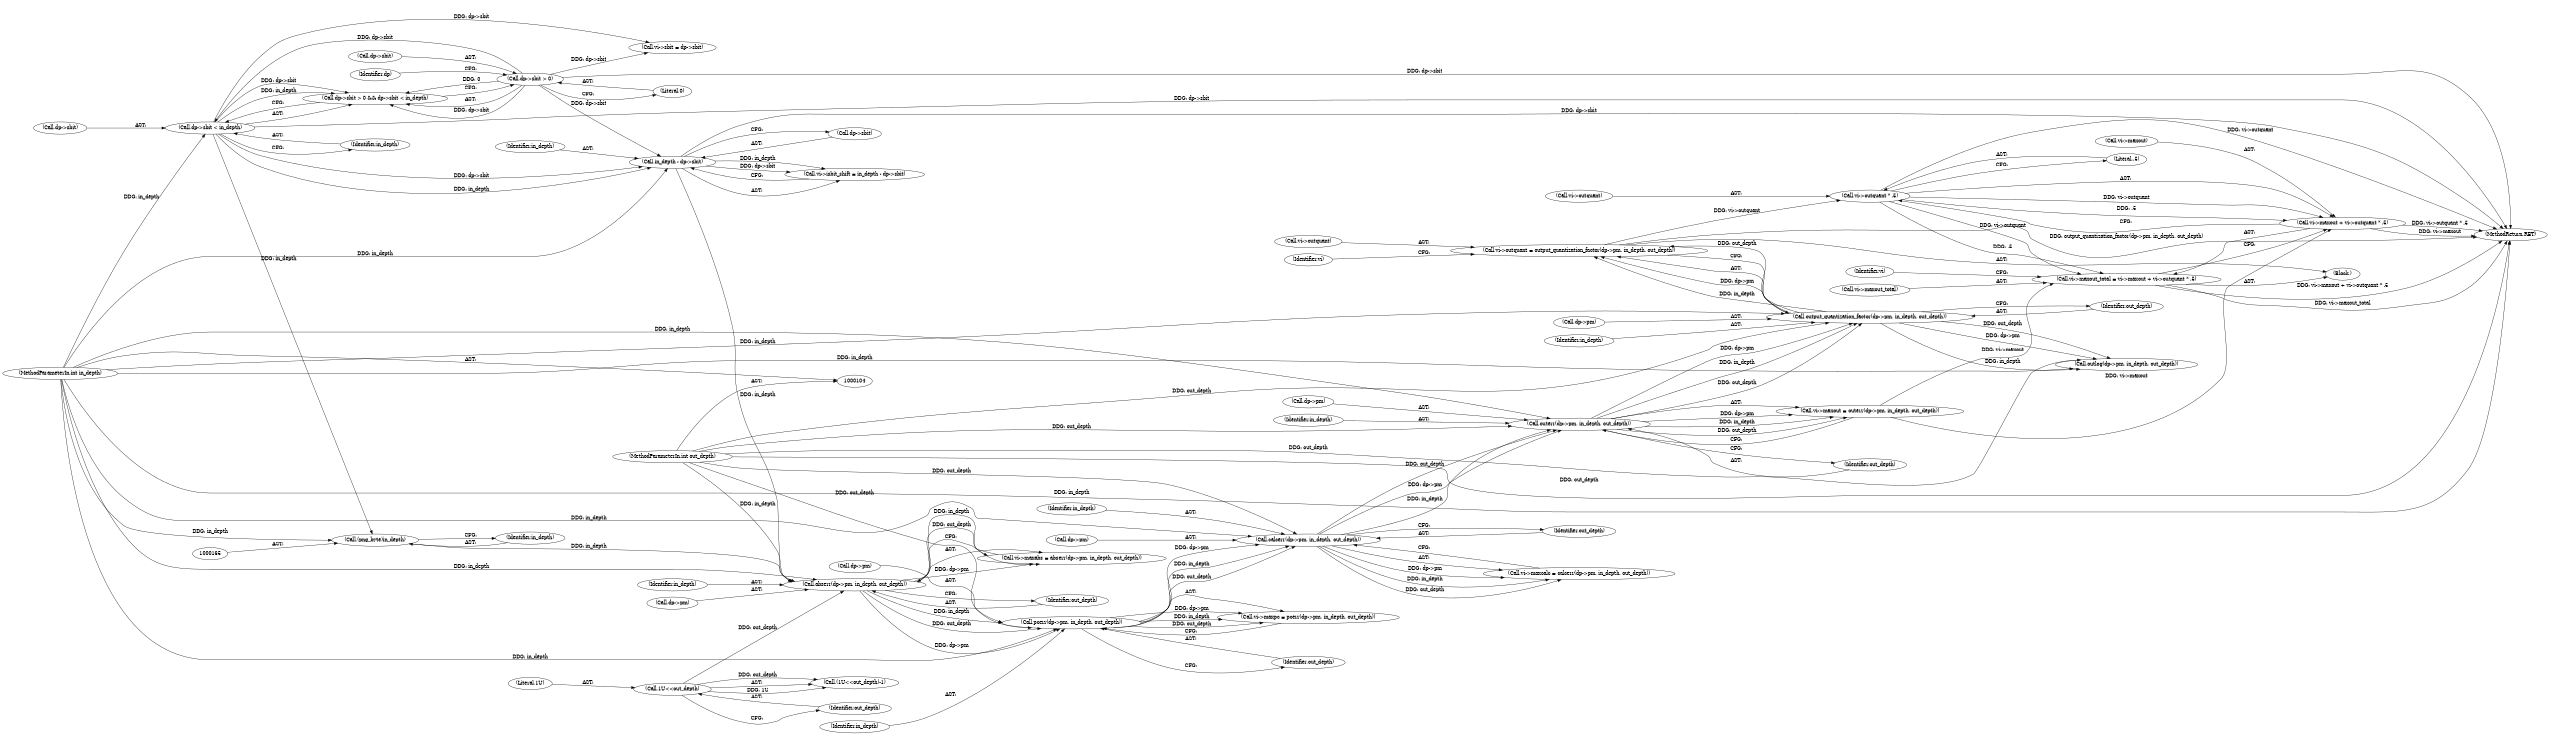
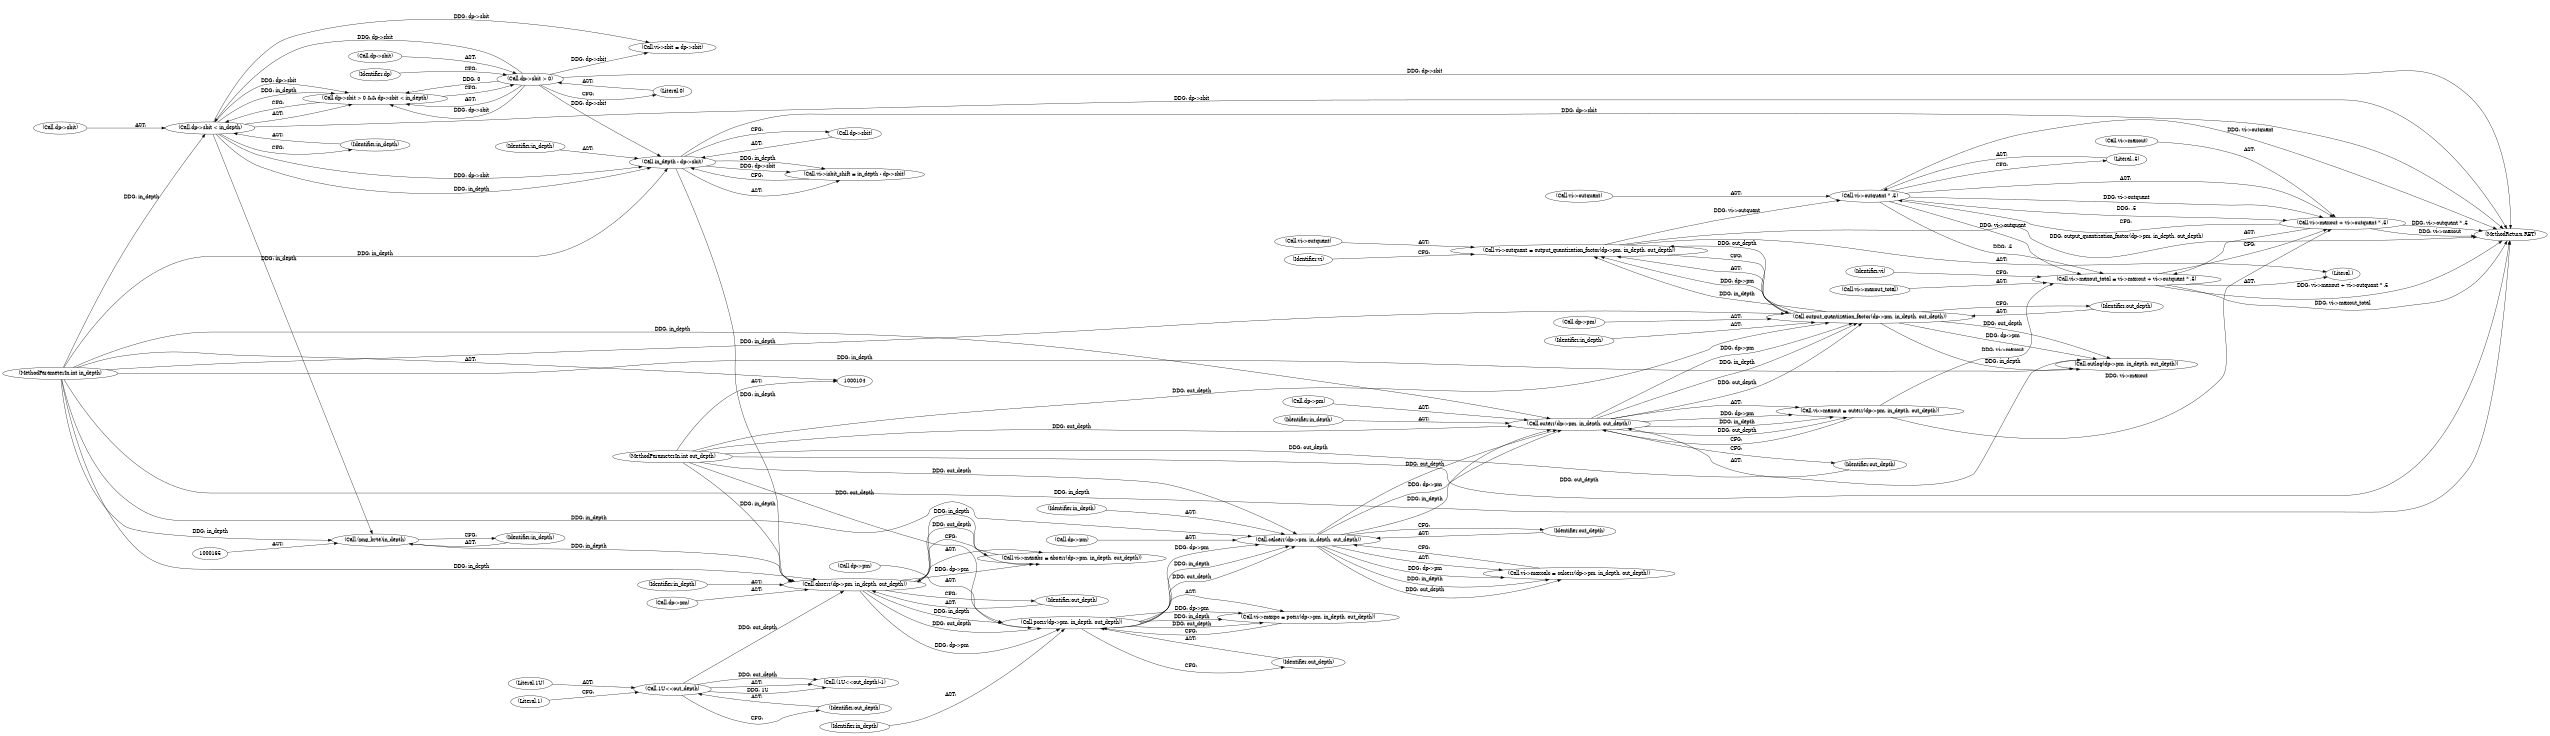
  digraph {
    rankdir=LR
    n1 [label="(Call,vi->outquant = output_quantization_factor(dp->pm, in_depth, out_depth))"]
    n2 [label="(Call,output_quantization_factor(dp->pm, in_depth, out_depth))"]
    n3 [label="(Call,vi->outquant * .5)"]
-   n4 [label="(Block,)"]
+   n4 [label="(Literal,)"]
    n5 [label="(MethodReturn,RET)"]
    n6 [label="(Call,outlog(dp->pm, in_depth, out_depth))"]
    n7 [label="(Identifier,out_depth)"]
    n8 [label="(Call,vi->maxout_total = vi->maxout + vi->outquant * .5)"]
    n9 [label="(Call,vi->maxout + vi->outquant * .5)"]
    n10 [label="(Literal,.5)"]
    n11 [label="(Call,outerr(dp->pm, in_depth, out_depth))"]
    n12 [label="(Call,vi->maxout = outerr(dp->pm, in_depth, out_depth))"]
    n13 [label="(Identifier,out_depth)"]
    n14 [label="(Call,calcerr(dp->pm, in_depth, out_depth))"]
    n15 [label="(Call,vi->maxcalc = calcerr(dp->pm, in_depth, out_depth))"]
    n16 [label="(Identifier,out_depth)"]
    n17 [label="(Call,pcerr(dp->pm, in_depth, out_depth))"]
    n18 [label="(Identifier,out_depth)"]
    n19 [label="(Call,vi->maxpc = pcerr(dp->pm, in_depth, out_depth))"]
    n20 [label="(Call,abserr(dp->pm, in_depth, out_depth))"]
    n21 [label="(Identifier,out_depth)"]
    n22 [label="(Call,vi->maxabs = abserr(dp->pm, in_depth, out_depth))"]
    n23 [label="(Call,(png_byte)in_depth)"]
    n24 [label="(Identifier,in_depth)"]
    n25 [label="(Call,dp->sbit < in_depth)"]
    n26 [label="(Call,in_depth - dp->sbit)"]
    n27 [label="(Call,vi->sbit = dp->sbit)"]
    n28 [label="(Identifier,in_depth)"]
    n29 [label="(Call,dp->sbit > 0 && dp->sbit < in_depth)"]
    n30 [label="(Call,dp->sbit)"]
    n31 [label="(Call,vi->isbit_shift = in_depth - dp->sbit)"]
    n32 [label="(Call,dp->sbit > 0)"]
    n33 [label="(Literal,0)"]
    n34 [label="(MethodParameterIn,int in_depth)"]
    1000104
    n36 [label="(Call,1U<<out_depth)"]
    n37 [label="(Identifier,out_depth)"]
    n38 [label="(Call,(1U<<out_depth)-1)"]
    n39 [label="(MethodParameterIn,int out_depth)"]
    n40 [label="(Identifier,in_depth)"]
    n41 [label="(Call,dp->pm)"]
    n42 [label="(Literal,1U)"]
    n43 [label="(Identifier,in_depth)"]
    n44 [label="(Identifier,in_depth)"]
    n45 [label="(Call,vi->maxout_total)"]
    n46 [label="(Call,dp->sbit)"]
    n47 [label="(Call,vi->maxout)"]
    n48 [label="(Call,dp->pm)"]
    n49 [label="(Call,vi->outquant)"]
    n50 [label="(Call,dp->pm)"]
    n51 [label="(Call,dp->sbit)"]
    n52 [label="(Call,vi->outquant)"]
    n53 [label="(Call,dp->pm)"]
    n54 [label="(Identifier,vi)"]
    n55 [label="(Call,dp->pm)"]
    n56 [label="(Identifier,dp)"]
    n57 [label="(Identifier,in_depth)"]
    n58 [label="(Identifier,vi)"]
    n59 [label="(Identifier,in_depth)"]
+   n60 [label="(Literal,1)"]
    n61 [label="(Identifier,in_depth)"]
    1000165
    n1 -> n2 [label="CFG: "]
    n1 -> n3 [label="DDG: vi->outquant"]
    n1 -> n4 [label="AST: "]
    n1 -> n5 [label="DDG: output_quantization_factor(dp->pm, in_depth, out_depth)"]
    n2 -> n1 [label="AST: "]
    n2 -> n1 [label="DDG: dp->pm"]
    n2 -> n1 [label="DDG: in_depth"]
    n2 -> n1 [label="DDG: out_depth"]
    n2 -> n6 [label="DDG: dp->pm"]
    n2 -> n6 [label="DDG: in_depth"]
    n2 -> n6 [label="DDG: out_depth"]
    n2 -> n7 [label="CFG: "]
    n3 -> n5 [label="DDG: vi->outquant"]
    n3 -> n8 [label="DDG: vi->outquant"]
    n3 -> n8 [label="DDG: .5"]
    n3 -> n9 [label="AST: "]
    n3 -> n9 [label="DDG: vi->outquant"]
    n3 -> n9 [label="DDG: .5"]
    n3 -> n10 [label="CFG: "]
    n7 -> n2 [label="AST: "]
    n8 -> n4 [label="AST: "]
    n8 -> n5 [label="DDG: vi->maxout + vi->outquant * .5"]
    n8 -> n5 [label="DDG: vi->maxout_total"]
    n8 -> n9 [label="CFG: "]
    n9 -> n3 [label="CFG: "]
    n9 -> n5 [label="DDG: vi->maxout"]
    n9 -> n5 [label="DDG: vi->outquant * .5"]
    n9 -> n8 [label="AST: "]
    n10 -> n3 [label="AST: "]
    n11 -> n2 [label="DDG: dp->pm"]
    n11 -> n2 [label="DDG: in_depth"]
    n11 -> n2 [label="DDG: out_depth"]
    n11 -> n12 [label="AST: "]
    n11 -> n12 [label="DDG: dp->pm"]
    n11 -> n12 [label="DDG: in_depth"]
    n11 -> n12 [label="DDG: out_depth"]
    n11 -> n13 [label="CFG: "]
    n12 -> n8 [label="DDG: vi->maxout"]
    n12 -> n9 [label="DDG: vi->maxout"]
    n12 -> n11 [label="CFG: "]
    n13 -> n11 [label="AST: "]
    n14 -> n11 [label="DDG: dp->pm"]
    n14 -> n11 [label="DDG: in_depth"]
    n14 -> n11 [label="DDG: out_depth"]
    n14 -> n15 [label="AST: "]
    n14 -> n15 [label="DDG: dp->pm"]
    n14 -> n15 [label="DDG: in_depth"]
    n14 -> n15 [label="DDG: out_depth"]
    n14 -> n16 [label="CFG: "]
    n15 -> n14 [label="CFG: "]
    n16 -> n14 [label="AST: "]
    n17 -> n14 [label="DDG: dp->pm"]
    n17 -> n14 [label="DDG: in_depth"]
    n17 -> n14 [label="DDG: out_depth"]
    n17 -> n18 [label="CFG: "]
    n17 -> n19 [label="AST: "]
    n17 -> n19 [label="DDG: dp->pm"]
    n17 -> n19 [label="DDG: in_depth"]
    n17 -> n19 [label="DDG: out_depth"]
    n18 -> n17 [label="AST: "]
    n19 -> n17 [label="CFG: "]
    n20 -> n17 [label="DDG: dp->pm"]
    n20 -> n17 [label="DDG: in_depth"]
    n20 -> n17 [label="DDG: out_depth"]
    n20 -> n21 [label="CFG: "]
    n20 -> n22 [label="AST: "]
    n20 -> n22 [label="DDG: dp->pm"]
    n20 -> n22 [label="DDG: in_depth"]
    n20 -> n22 [label="DDG: out_depth"]
    n21 -> n20 [label="AST: "]
    n22 -> n20 [label="CFG: "]
    n23 -> n20 [label="DDG: in_depth"]
    n23 -> n24 [label="CFG: "]
    n24 -> n23 [label="AST: "]
    n25 -> n5 [label="DDG: dp->sbit"]
    n25 -> n23 [label="DDG: in_depth"]
    n25 -> n26 [label="DDG: in_depth"]
    n25 -> n26 [label="DDG: dp->sbit"]
    n25 -> n27 [label="DDG: dp->sbit"]
    n25 -> n28 [label="CFG: "]
    n25 -> n29 [label="AST: "]
    n25 -> n29 [label="DDG: dp->sbit"]
    n25 -> n29 [label="DDG: in_depth"]
    n26 -> n5 [label="DDG: dp->sbit"]
    n26 -> n20 [label="DDG: in_depth"]
    n26 -> n30 [label="CFG: "]
    n26 -> n31 [label="AST: "]
    n26 -> n31 [label="DDG: in_depth"]
    n26 -> n31 [label="DDG: dp->sbit"]
    n28 -> n25 [label="AST: "]
    n29 -> n25 [label="CFG: "]
    n29 -> n32 [label="CFG: "]
    n30 -> n26 [label="AST: "]
    n31 -> n26 [label="CFG: "]
    n32 -> n5 [label="DDG: dp->sbit"]
    n32 -> n25 [label="DDG: dp->sbit"]
    n32 -> n26 [label="DDG: dp->sbit"]
    n32 -> n27 [label="DDG: dp->sbit"]
    n32 -> n29 [label="AST: "]
    n32 -> n29 [label="DDG: dp->sbit"]
    n32 -> n29 [label="DDG: 0"]
    n32 -> n33 [label="CFG: "]
    n33 -> n32 [label="AST: "]
    n34 -> n2 [label="DDG: in_depth"]
    n34 -> n5 [label="DDG: in_depth"]
    n34 -> n6 [label="DDG: in_depth"]
    n34 -> n11 [label="DDG: in_depth"]
    n34 -> n14 [label="DDG: in_depth"]
-   n34 -> n17 [label="DDG: in_depth"]
    n34 -> n20 [label="DDG: in_depth"]
    n34 -> n23 [label="DDG: in_depth"]
    n34 -> n25 [label="DDG: in_depth"]
    n34 -> n26 [label="DDG: in_depth"]
    n34 -> 1000104 [label="AST: "]
    n36 -> n20 [label="DDG: out_depth"]
    n36 -> n37 [label="CFG: "]
    n36 -> n38 [label="AST: "]
    n36 -> n38 [label="DDG: 1U"]
    n36 -> n38 [label="DDG: out_depth"]
    n37 -> n36 [label="AST: "]
    n39 -> n2 [label="DDG: out_depth"]
    n39 -> n5 [label="DDG: out_depth"]
    n39 -> n6 [label="DDG: out_depth"]
    n39 -> n11 [label="DDG: out_depth"]
    n39 -> n14 [label="DDG: out_depth"]
    n39 -> n17 [label="DDG: out_depth"]
    n39 -> n20 [label="DDG: in_depth"]
    n39 -> 1000104 [label="AST: "]
    n40 -> n20 [label="AST: "]
    n41 -> n2 [label="AST: "]
    n42 -> n36 [label="AST: "]
    n43 -> n2 [label="AST: "]
    n44 -> n14 [label="AST: "]
    n45 -> n8 [label="AST: "]
    n46 -> n32 [label="AST: "]
    n47 -> n9 [label="AST: "]
    n48 -> n14 [label="AST: "]
    n49 -> n3 [label="AST: "]
    n50 -> n11 [label="AST: "]
    n51 -> n25 [label="AST: "]
    n52 -> n1 [label="AST: "]
    n53 -> n17 [label="AST: "]
    n54 -> n1 [label="CFG: "]
    n55 -> n20 [label="AST: "]
    n56 -> n32 [label="CFG: "]
    n57 -> n26 [label="AST: "]
    n58 -> n8 [label="CFG: "]
    n59 -> n11 [label="AST: "]
+   n60 -> n36 [label="CFG: "]
    n61 -> n17 [label="AST: "]
    1000165 -> n23 [label="AST: "]
  }
